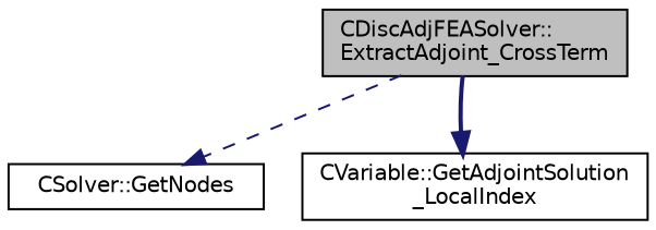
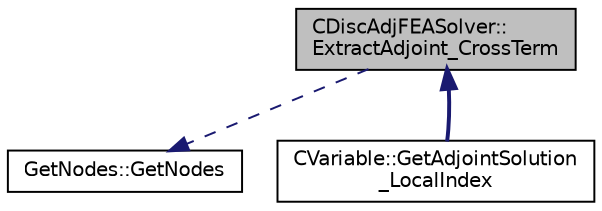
  digraph {
    rankdir=TB
    node [color=black fillcolor=white fontname=Helvetica fontsize=10 shape=record style=filled]
    edge [color=midnightblue fontname=Helvetica fontsize=10 labelfontname=Helvetica labelfontsize=10]
    n1 [fillcolor=grey75 fontcolor=black height=0.2 label="CDiscAdjFEASolver::\lExtractAdjoint_CrossTerm" width=0.4]
-   n2 [height=0.2 label="CSolver::GetNodes" width=0.4]
+   n2 [height=0.2 label="GetNodes::GetNodes" width=0.4]
    n3 [height=0.2 label="CVariable::GetAdjointSolution\l_LocalIndex" width=0.4]
    n1 -> n2 [style=dashed]
-   n1 -> n3 [style=bold]
+   n3 -> n1 [style=bold]
  }
